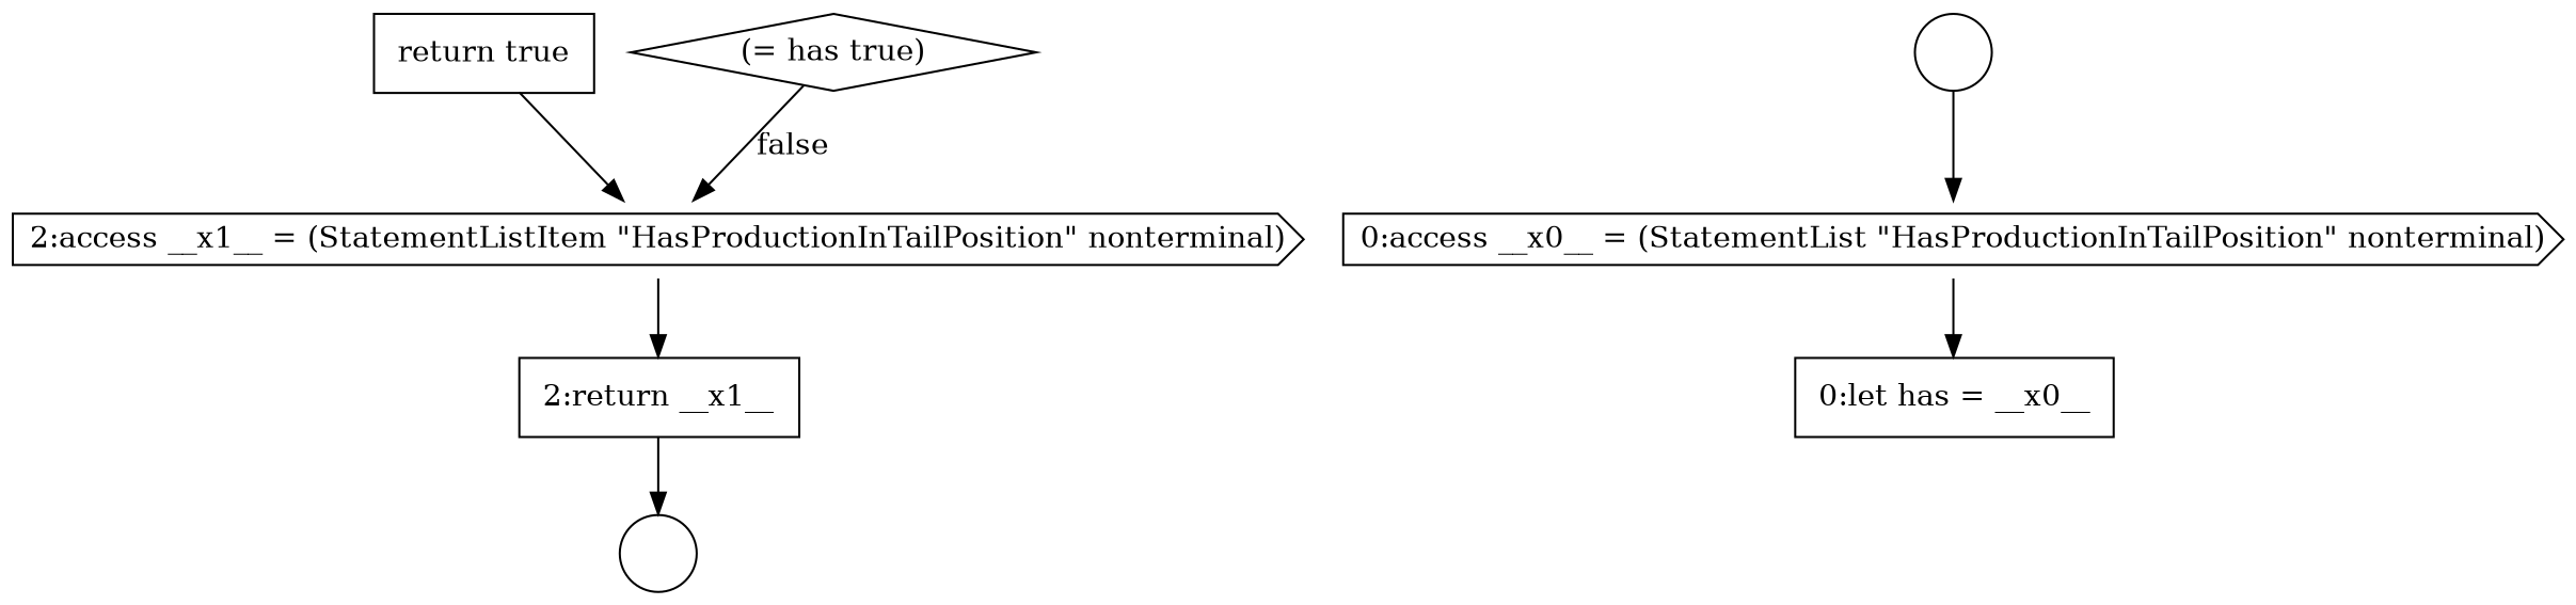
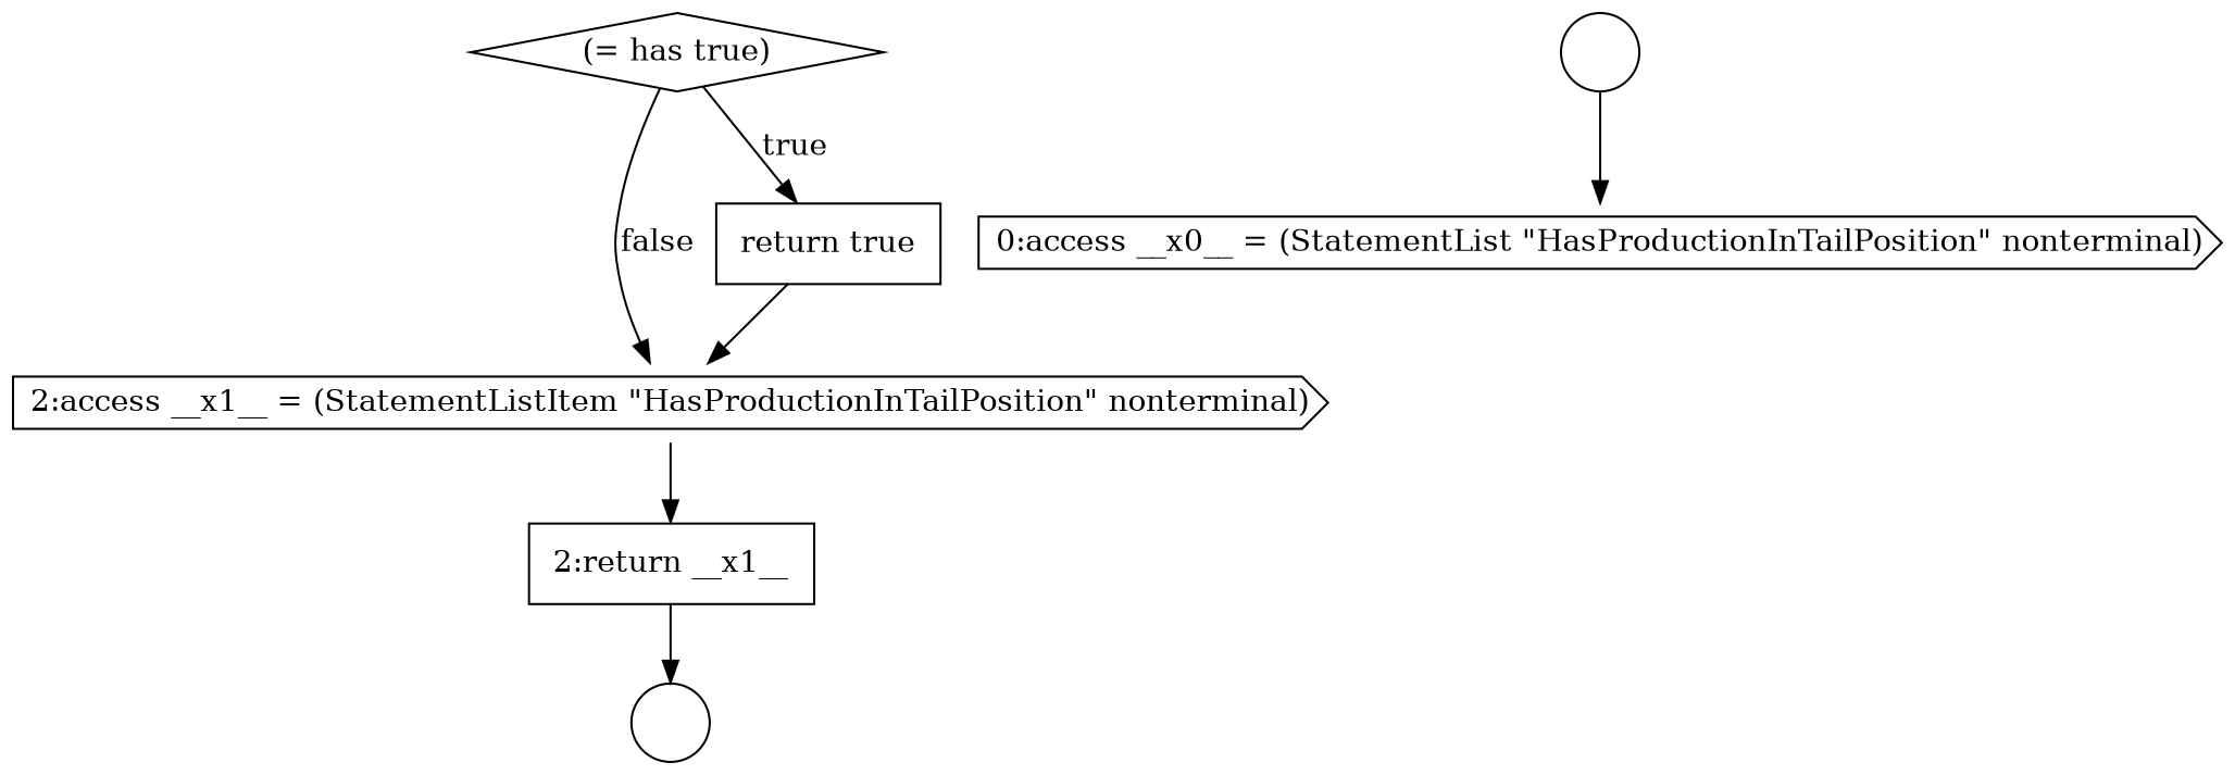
  digraph {
    node [color=black fillcolor=white shape=none style=filled]
    edge [color=black]
    n1 [label=<<font color="black">2:access __x1__ = (StatementListItem &quot;HasProductionInTailPosition&quot; nonterminal)</font>> shape=cds]
    n2 [label=<<font color="black">     <table border="0" cellborder="1" cellspacing="0" cellpadding="10">       <tr><td align="left">2:return __x1__</td></tr>     </table>   </font>> margin=0]
    n3 [label=" " shape=circle]
    n4 [label=" " shape=circle]
    n5 [label=<<font color="black">0:access __x0__ = (StatementList &quot;HasProductionInTailPosition&quot; nonterminal)</font>> shape=cds]
-   n6 [label=<<font color="black">     <table border="0" cellborder="1" cellspacing="0" cellpadding="10">       <tr><td align="left">0:let has = __x0__</td></tr>     </table>   </font>> margin=0]
    n7 [label=<<font color="black">     <table border="0" cellborder="1" cellspacing="0" cellpadding="10">       <tr><td align="left">return true</td></tr>     </table>   </font>> margin=0]
    n8 [label=<<font color="black">(= has true)</font>> shape=diamond]
    n1 -> n2
    n2 -> n3
    n4 -> n5
-   n5 -> n6
    n7 -> n1
    n8 -> n1 [label=<<font color="black">false</font>>]
+   n8 -> n7 [label=<<font color="black">true</font>>]
  }
